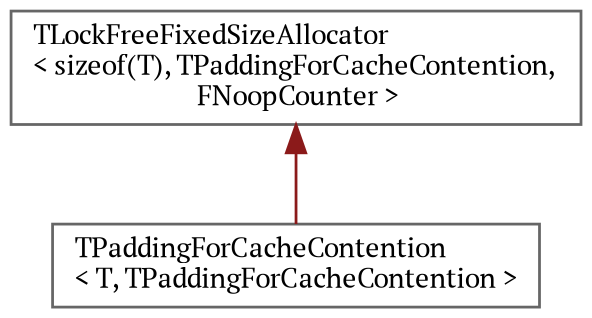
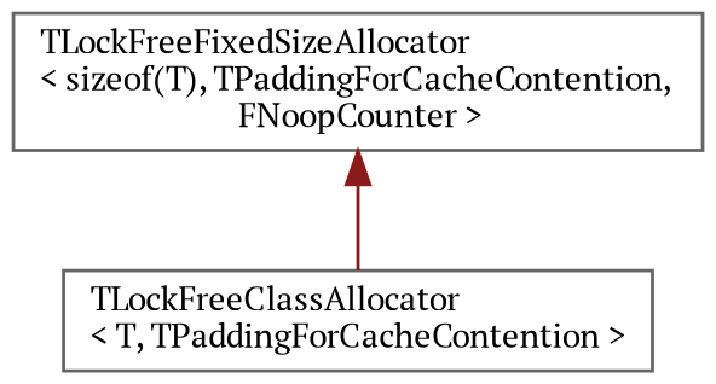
  digraph {
    rankdir=TB
    fontname="PT Serif"
    node [color=grey40 fillcolor=white fontname="PT Serif" fontsize=10 shape=box style=filled]
    n1 [height=0.2 label="TLockFreeFixedSizeAllocator\l\< sizeof(T), TPaddingForCacheContention,\l FNoopCounter \>" width=0.4]
-   n2 [height=0.2 label="TPaddingForCacheContention\l\< T, TPaddingForCacheContention \>" width=0.4]
+   n2 [height=0.2 label="TLockFreeClassAllocator\l\< T, TPaddingForCacheContention \>" width=0.4]
    n1 -> n2 [color=firebrick4 dir=back fontname="PT Serif" fontsize=10 labelfontname=Helvetica labelfontsize=10 style=solid]
  }
